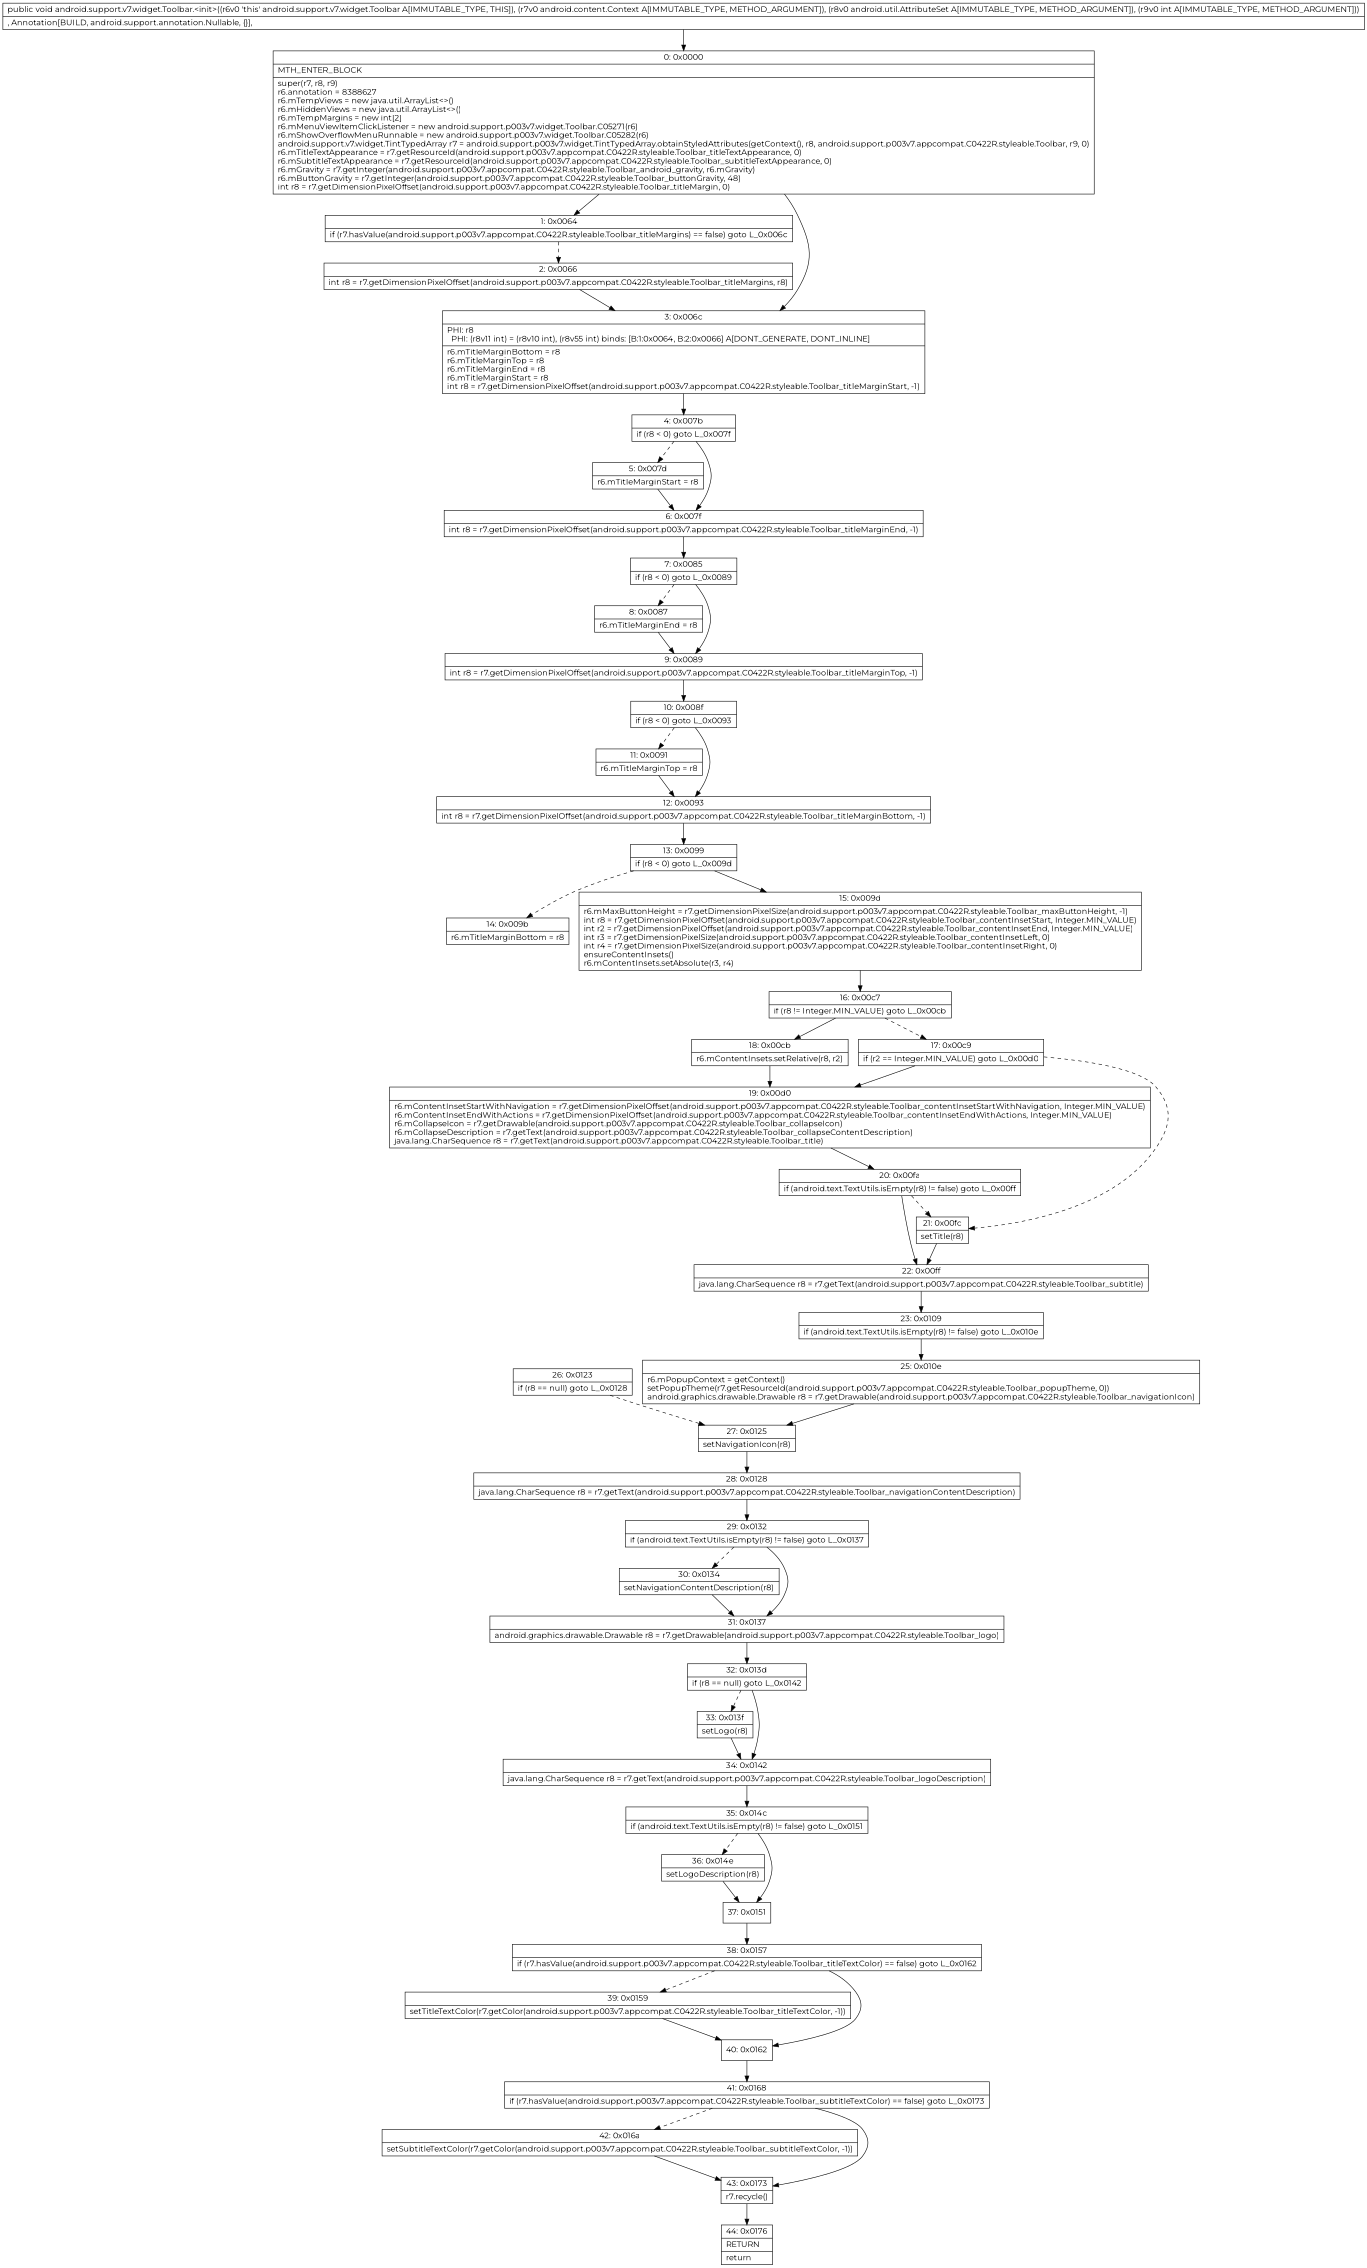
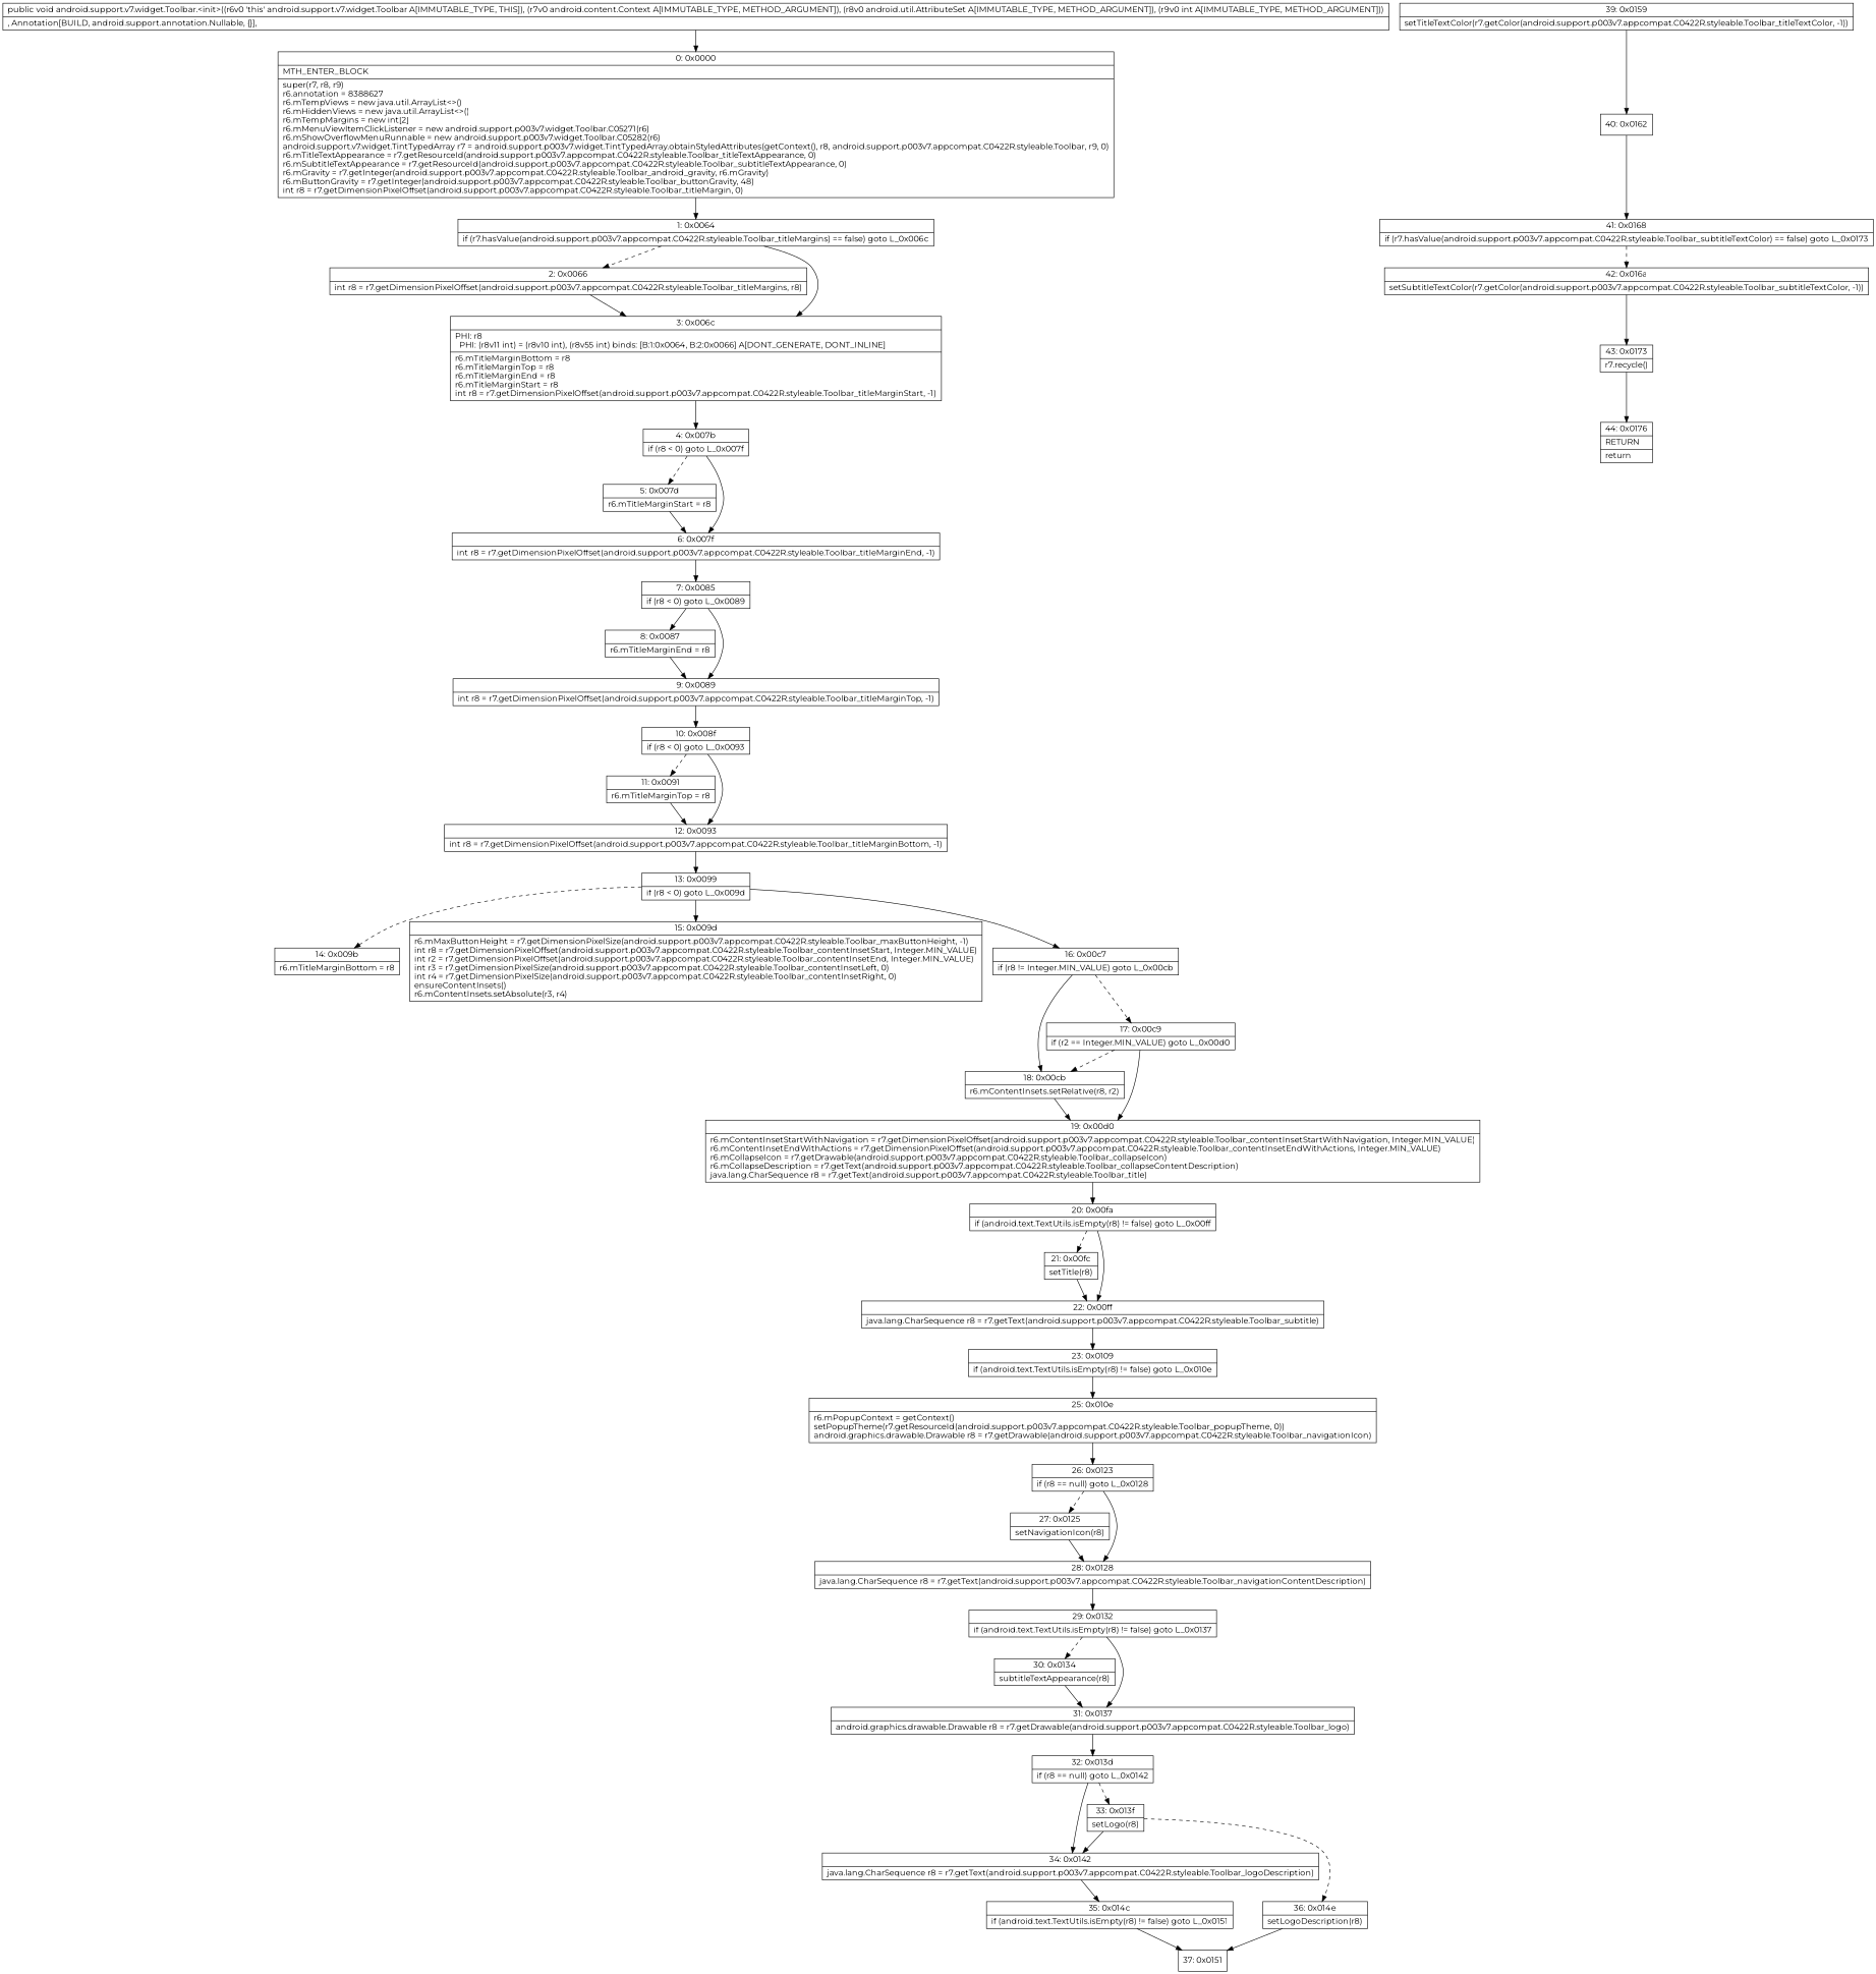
  digraph {
    fontname=Montserrat
    node [fontname=Montserrat shape=record]
    edge [fontname=Montserrat]
    n1 [label="{0\:\ 0x0000|MTH_ENTER_BLOCK\l|super(r7, r8, r9)\lr6.annotation = 8388627\lr6.mTempViews = new java.util.ArrayList\<\>()\lr6.mHiddenViews = new java.util.ArrayList\<\>()\lr6.mTempMargins = new int[2]\lr6.mMenuViewItemClickListener = new android.support.p003v7.widget.Toolbar.C05271(r6)\lr6.mShowOverflowMenuRunnable = new android.support.p003v7.widget.Toolbar.C05282(r6)\landroid.support.v7.widget.TintTypedArray r7 = android.support.p003v7.widget.TintTypedArray.obtainStyledAttributes(getContext(), r8, android.support.p003v7.appcompat.C0422R.styleable.Toolbar, r9, 0)\lr6.mTitleTextAppearance = r7.getResourceId(android.support.p003v7.appcompat.C0422R.styleable.Toolbar_titleTextAppearance, 0)\lr6.mSubtitleTextAppearance = r7.getResourceId(android.support.p003v7.appcompat.C0422R.styleable.Toolbar_subtitleTextAppearance, 0)\lr6.mGravity = r7.getInteger(android.support.p003v7.appcompat.C0422R.styleable.Toolbar_android_gravity, r6.mGravity)\lr6.mButtonGravity = r7.getInteger(android.support.p003v7.appcompat.C0422R.styleable.Toolbar_buttonGravity, 48)\lint r8 = r7.getDimensionPixelOffset(android.support.p003v7.appcompat.C0422R.styleable.Toolbar_titleMargin, 0)\l}"]
    n2 [label="{1\:\ 0x0064|if (r7.hasValue(android.support.p003v7.appcompat.C0422R.styleable.Toolbar_titleMargins) == false) goto L_0x006c\l}"]
    n3 [label="{2\:\ 0x0066|int r8 = r7.getDimensionPixelOffset(android.support.p003v7.appcompat.C0422R.styleable.Toolbar_titleMargins, r8)\l}"]
    n4 [label="{3\:\ 0x006c|PHI: r8 \l  PHI: (r8v11 int) = (r8v10 int), (r8v55 int) binds: [B:1:0x0064, B:2:0x0066] A[DONT_GENERATE, DONT_INLINE]\l|r6.mTitleMarginBottom = r8\lr6.mTitleMarginTop = r8\lr6.mTitleMarginEnd = r8\lr6.mTitleMarginStart = r8\lint r8 = r7.getDimensionPixelOffset(android.support.p003v7.appcompat.C0422R.styleable.Toolbar_titleMarginStart, \-1)\l}"]
    n5 [label="{4\:\ 0x007b|if (r8 \< 0) goto L_0x007f\l}"]
    n6 [label="{5\:\ 0x007d|r6.mTitleMarginStart = r8\l}"]
    n7 [label="{6\:\ 0x007f|int r8 = r7.getDimensionPixelOffset(android.support.p003v7.appcompat.C0422R.styleable.Toolbar_titleMarginEnd, \-1)\l}"]
    n8 [label="{7\:\ 0x0085|if (r8 \< 0) goto L_0x0089\l}"]
    n9 [label="{8\:\ 0x0087|r6.mTitleMarginEnd = r8\l}"]
    n10 [label="{9\:\ 0x0089|int r8 = r7.getDimensionPixelOffset(android.support.p003v7.appcompat.C0422R.styleable.Toolbar_titleMarginTop, \-1)\l}"]
    n11 [label="{10\:\ 0x008f|if (r8 \< 0) goto L_0x0093\l}"]
    n12 [label="{11\:\ 0x0091|r6.mTitleMarginTop = r8\l}"]
    n13 [label="{12\:\ 0x0093|int r8 = r7.getDimensionPixelOffset(android.support.p003v7.appcompat.C0422R.styleable.Toolbar_titleMarginBottom, \-1)\l}"]
    n14 [label="{13\:\ 0x0099|if (r8 \< 0) goto L_0x009d\l}"]
    n15 [label="{14\:\ 0x009b|r6.mTitleMarginBottom = r8\l}"]
    n16 [label="{15\:\ 0x009d|r6.mMaxButtonHeight = r7.getDimensionPixelSize(android.support.p003v7.appcompat.C0422R.styleable.Toolbar_maxButtonHeight, \-1)\lint r8 = r7.getDimensionPixelOffset(android.support.p003v7.appcompat.C0422R.styleable.Toolbar_contentInsetStart, Integer.MIN_VALUE)\lint r2 = r7.getDimensionPixelOffset(android.support.p003v7.appcompat.C0422R.styleable.Toolbar_contentInsetEnd, Integer.MIN_VALUE)\lint r3 = r7.getDimensionPixelSize(android.support.p003v7.appcompat.C0422R.styleable.Toolbar_contentInsetLeft, 0)\lint r4 = r7.getDimensionPixelSize(android.support.p003v7.appcompat.C0422R.styleable.Toolbar_contentInsetRight, 0)\lensureContentInsets()\lr6.mContentInsets.setAbsolute(r3, r4)\l}"]
    n17 [label="{16\:\ 0x00c7|if (r8 != Integer.MIN_VALUE) goto L_0x00cb\l}"]
    n18 [label="{17\:\ 0x00c9|if (r2 == Integer.MIN_VALUE) goto L_0x00d0\l}"]
    n19 [label="{18\:\ 0x00cb|r6.mContentInsets.setRelative(r8, r2)\l}"]
    n20 [label="{19\:\ 0x00d0|r6.mContentInsetStartWithNavigation = r7.getDimensionPixelOffset(android.support.p003v7.appcompat.C0422R.styleable.Toolbar_contentInsetStartWithNavigation, Integer.MIN_VALUE)\lr6.mContentInsetEndWithActions = r7.getDimensionPixelOffset(android.support.p003v7.appcompat.C0422R.styleable.Toolbar_contentInsetEndWithActions, Integer.MIN_VALUE)\lr6.mCollapseIcon = r7.getDrawable(android.support.p003v7.appcompat.C0422R.styleable.Toolbar_collapseIcon)\lr6.mCollapseDescription = r7.getText(android.support.p003v7.appcompat.C0422R.styleable.Toolbar_collapseContentDescription)\ljava.lang.CharSequence r8 = r7.getText(android.support.p003v7.appcompat.C0422R.styleable.Toolbar_title)\l}"]
    n21 [label="{20\:\ 0x00fa|if (android.text.TextUtils.isEmpty(r8) != false) goto L_0x00ff\l}"]
    n22 [label="{21\:\ 0x00fc|setTitle(r8)\l}"]
    n23 [label="{22\:\ 0x00ff|java.lang.CharSequence r8 = r7.getText(android.support.p003v7.appcompat.C0422R.styleable.Toolbar_subtitle)\l}"]
    n24 [label="{23\:\ 0x0109|if (android.text.TextUtils.isEmpty(r8) != false) goto L_0x010e\l}"]
    n25 [label="{25\:\ 0x010e|r6.mPopupContext = getContext()\lsetPopupTheme(r7.getResourceId(android.support.p003v7.appcompat.C0422R.styleable.Toolbar_popupTheme, 0))\landroid.graphics.drawable.Drawable r8 = r7.getDrawable(android.support.p003v7.appcompat.C0422R.styleable.Toolbar_navigationIcon)\l}"]
    n26 [label="{26\:\ 0x0123|if (r8 == null) goto L_0x0128\l}"]
    n27 [label="{27\:\ 0x0125|setNavigationIcon(r8)\l}"]
    n28 [label="{28\:\ 0x0128|java.lang.CharSequence r8 = r7.getText(android.support.p003v7.appcompat.C0422R.styleable.Toolbar_navigationContentDescription)\l}"]
    n29 [label="{29\:\ 0x0132|if (android.text.TextUtils.isEmpty(r8) != false) goto L_0x0137\l}"]
-   n30 [label="{30\:\ 0x0134|setNavigationContentDescription(r8)\l}"]
+   n30 [label="{30\:\ 0x0134|subtitleTextAppearance(r8)\l}"]
    n31 [label="{31\:\ 0x0137|android.graphics.drawable.Drawable r8 = r7.getDrawable(android.support.p003v7.appcompat.C0422R.styleable.Toolbar_logo)\l}"]
    n32 [label="{32\:\ 0x013d|if (r8 == null) goto L_0x0142\l}"]
    n33 [label="{33\:\ 0x013f|setLogo(r8)\l}"]
    n34 [label="{34\:\ 0x0142|java.lang.CharSequence r8 = r7.getText(android.support.p003v7.appcompat.C0422R.styleable.Toolbar_logoDescription)\l}"]
    n35 [label="{35\:\ 0x014c|if (android.text.TextUtils.isEmpty(r8) != false) goto L_0x0151\l}"]
    n36 [label="{36\:\ 0x014e|setLogoDescription(r8)\l}"]
    n37 [label="{37\:\ 0x0151}"]
-   n38 [label="{38\:\ 0x0157|if (r7.hasValue(android.support.p003v7.appcompat.C0422R.styleable.Toolbar_titleTextColor) == false) goto L_0x0162\l}"]
    n39 [label="{39\:\ 0x0159|setTitleTextColor(r7.getColor(android.support.p003v7.appcompat.C0422R.styleable.Toolbar_titleTextColor, \-1))\l}"]
    n40 [label="{40\:\ 0x0162}"]
    n41 [label="{41\:\ 0x0168|if (r7.hasValue(android.support.p003v7.appcompat.C0422R.styleable.Toolbar_subtitleTextColor) == false) goto L_0x0173\l}"]
    n42 [label="{42\:\ 0x016a|setSubtitleTextColor(r7.getColor(android.support.p003v7.appcompat.C0422R.styleable.Toolbar_subtitleTextColor, \-1))\l}"]
    n43 [label="{43\:\ 0x0173|r7.recycle()\l}"]
    n44 [label="{44\:\ 0x0176|RETURN\l|return\l}"]
    n45 [label="{public void android.support.v7.widget.Toolbar.\<init\>((r6v0 'this' android.support.v7.widget.Toolbar A[IMMUTABLE_TYPE, THIS]), (r7v0 android.content.Context A[IMMUTABLE_TYPE, METHOD_ARGUMENT]), (r8v0 android.util.AttributeSet A[IMMUTABLE_TYPE, METHOD_ARGUMENT]), (r9v0 int A[IMMUTABLE_TYPE, METHOD_ARGUMENT]))  | , Annotation[BUILD, android.support.annotation.Nullable, \{\}], \l}"]
    n1 -> n2
    n2 -> n3 [style=dashed]
-   n1 -> n4
+   n2 -> n4
    n3 -> n4
    n4 -> n5
    n5 -> n6 [style=dashed]
    n5 -> n7
    n6 -> n7
    n7 -> n8
-   n8 -> n9 [style=dashed]
+   n8 -> n9 [style=solid]
    n8 -> n10
    n9 -> n10
    n10 -> n11
    n11 -> n12 [style=dashed]
    n11 -> n13
    n12 -> n13
    n13 -> n14
    n14 -> n15 [style=dashed]
    n14 -> n16
-   n16 -> n17
+   n14 -> n17
    n17 -> n18 [style=dashed]
    n17 -> n19
-   n18 -> n22 [style=dashed]
+   n18 -> n19 [style=dashed]
    n18 -> n20
    n19 -> n20
    n20 -> n21
    n21 -> n22 [style=dashed]
    n21 -> n23
    n22 -> n23
    n23 -> n24
    n24 -> n25
-   n25 -> n27
+   n25 -> n26
    n26 -> n27 [style=dashed]
+   n26 -> n28
    n27 -> n28
    n28 -> n29
    n29 -> n30 [style=dashed]
    n29 -> n31
    n30 -> n31
    n31 -> n32
    n32 -> n33 [style=dashed]
    n32 -> n34
    n33 -> n34
    n34 -> n35
-   n35 -> n36 [style=dashed]
+   n33 -> n36 [style=dashed]
    n35 -> n37
    n36 -> n37
-   n37 -> n38
-   n38 -> n39 [style=dashed]
-   n38 -> n40
    n39 -> n40
    n40 -> n41
    n41 -> n42 [style=dashed]
-   n41 -> n43
    n42 -> n43
    n43 -> n44
    n45 -> n1
  }
